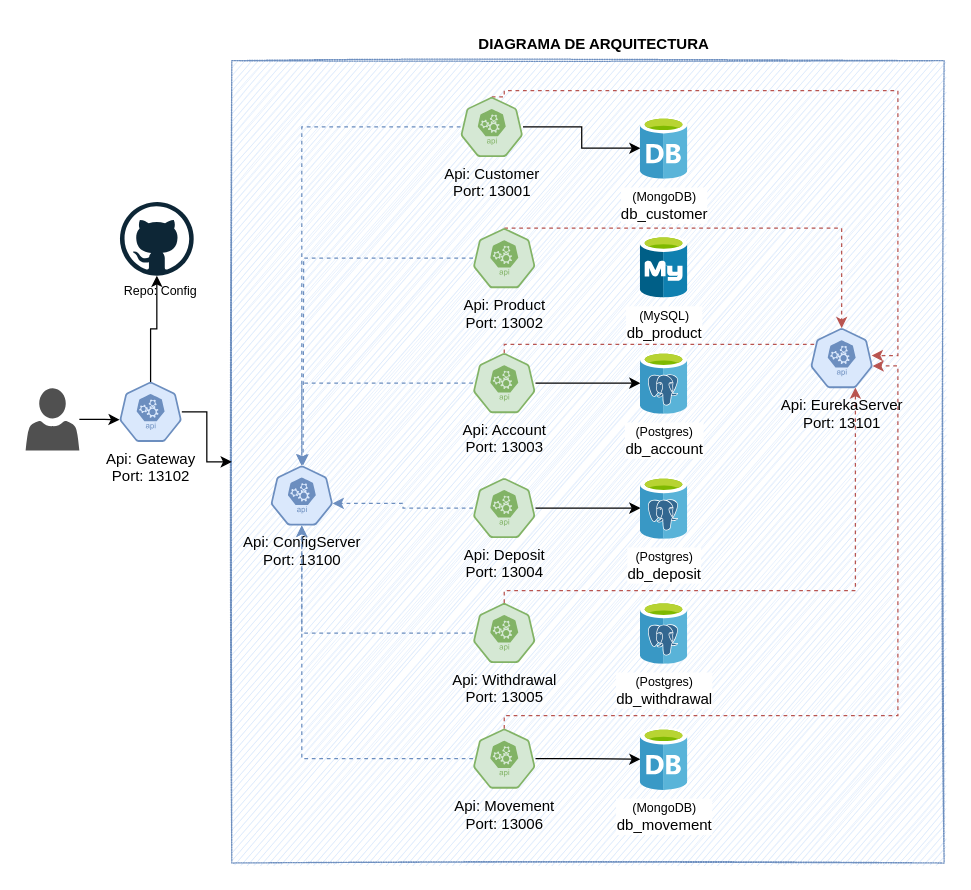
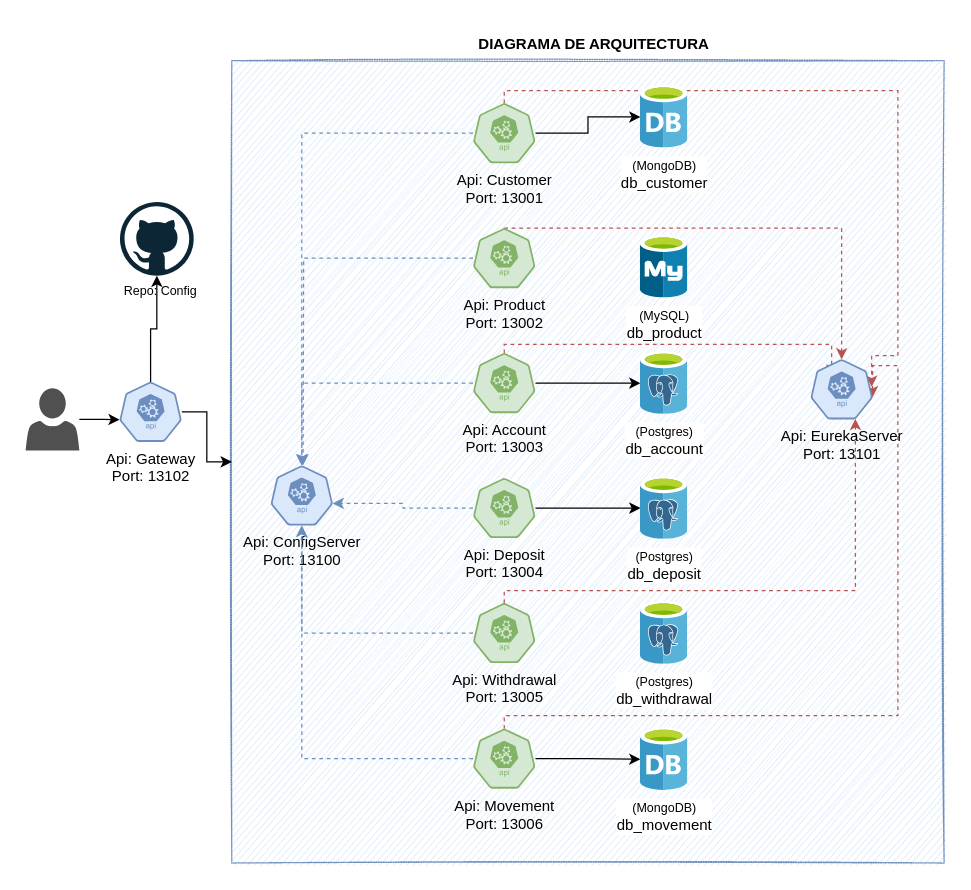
  <mxCell id="0" />
  <mxCell id="1" parent="0" />
  <mxCell id="2" value="" style="rounded=0;whiteSpace=wrap;html=1;fillStyle=auto;gradientDirection=north;sketch=1;glass=0;shadow=0;fillColor=#dae8fc;strokeColor=#6c8ebf;dashed=1;dashPattern=1 1;" vertex="1" parent="1"><mxGeometry x="185" y="48" width="570" height="642" as="geometry" /></mxCell>
  <mxCell id="3" style="edgeStyle=orthogonalEdgeStyle;rounded=0;orthogonalLoop=1;jettySize=auto;html=1;entryX=0.005;entryY=0.63;entryDx=0;entryDy=0;entryPerimeter=0;" edge="1" parent="1" source="4" target="7"><mxGeometry relative="1" as="geometry" /></mxCell>
  <mxCell id="4" value="" style="sketch=0;pointerEvents=1;shadow=0;dashed=0;html=1;strokeColor=none;labelPosition=center;verticalLabelPosition=bottom;verticalAlign=top;align=center;fillColor=#505050;shape=mxgraph.mscae.intune.account_portal" vertex="1" parent="1"><mxGeometry x="20" y="310" width="43" height="50" as="geometry" /></mxCell>
  <mxCell id="5" style="edgeStyle=orthogonalEdgeStyle;rounded=0;orthogonalLoop=1;jettySize=auto;html=1;" edge="1" parent="1" source="7" target="2"><mxGeometry relative="1" as="geometry" /></mxCell>
  <mxCell id="6" style="edgeStyle=orthogonalEdgeStyle;rounded=0;orthogonalLoop=1;jettySize=auto;html=1;fontSize=10;" edge="1" parent="1" source="7" target="38"><mxGeometry relative="1" as="geometry" /></mxCell>
  <mxCell id="7" value="Api: Gateway&lt;br&gt;Port: 13102" style="sketch=0;html=1;dashed=0;whitespace=wrap;fillColor=#dae8fc;strokeColor=#6c8ebf;points=[[0.005,0.63,0],[0.1,0.2,0],[0.9,0.2,0],[0.5,0,0],[0.995,0.63,0],[0.72,0.99,0],[0.5,1,0],[0.28,0.99,0]];verticalLabelPosition=bottom;align=center;verticalAlign=top;shape=mxgraph.kubernetes.icon;prIcon=api" vertex="1" parent="1"><mxGeometry x="95" y="305" width="50" height="48" as="geometry" /></mxCell>
  <mxCell id="8" value="Api: ConfigServer&lt;br&gt;Port: 13100" style="sketch=0;html=1;dashed=0;whitespace=wrap;fillColor=#dae8fc;strokeColor=#6c8ebf;points=[[0.005,0.63,0],[0.1,0.2,0],[0.9,0.2,0],[0.5,0,0],[0.995,0.63,0],[0.72,0.99,0],[0.5,1,0],[0.28,0.99,0]];verticalLabelPosition=bottom;align=center;verticalAlign=top;shape=mxgraph.kubernetes.icon;prIcon=api" vertex="1" parent="1"><mxGeometry x="216" y="372" width="50" height="48" as="geometry" /></mxCell>
  <mxCell id="9" style="edgeStyle=orthogonalEdgeStyle;rounded=0;orthogonalLoop=1;jettySize=auto;html=1;" edge="1" parent="1" source="12" target="34"><mxGeometry relative="1" as="geometry" /></mxCell>
  <mxCell id="10" style="edgeStyle=orthogonalEdgeStyle;rounded=0;orthogonalLoop=1;jettySize=auto;html=1;entryX=0.34;entryY=0.271;entryDx=0;entryDy=0;entryPerimeter=0;exitX=0.5;exitY=0;exitDx=0;exitDy=0;exitPerimeter=0;fillColor=#f8cecc;strokeColor=#b85450;dashed=1;" edge="1" parent="1" source="12" target="30"><mxGeometry relative="1" as="geometry"><Array as="points"><mxPoint x="403" y="275" /></Array></mxGeometry></mxCell>
  <mxCell id="11" style="edgeStyle=orthogonalEdgeStyle;rounded=0;orthogonalLoop=1;jettySize=auto;html=1;entryX=0.5;entryY=0;entryDx=0;entryDy=0;entryPerimeter=0;dashed=1;fillColor=#dae8fc;strokeColor=#6c8ebf;" edge="1" parent="1" source="12" target="8"><mxGeometry relative="1" as="geometry" /></mxCell>
  <mxCell id="12" value="Api: Account&lt;br&gt;Port: 13003" style="sketch=0;html=1;dashed=0;whitespace=wrap;fillColor=#d5e8d4;strokeColor=#82b366;points=[[0.005,0.63,0],[0.1,0.2,0],[0.9,0.2,0],[0.5,0,0],[0.995,0.63,0],[0.72,0.99,0],[0.5,1,0],[0.28,0.99,0]];verticalLabelPosition=bottom;align=center;verticalAlign=top;shape=mxgraph.kubernetes.icon;prIcon=api" vertex="1" parent="1"><mxGeometry x="378" y="282" width="50" height="48" as="geometry" /></mxCell>
  <mxCell id="13" style="edgeStyle=orthogonalEdgeStyle;rounded=0;orthogonalLoop=1;jettySize=auto;html=1;entryX=0.5;entryY=0;entryDx=0;entryDy=0;entryPerimeter=0;exitX=0.5;exitY=0;exitDx=0;exitDy=0;exitPerimeter=0;fillColor=#f8cecc;strokeColor=#b85450;dashed=1;" edge="1" parent="1" source="15" target="30"><mxGeometry relative="1" as="geometry"><Array as="points"><mxPoint x="673" y="182" /></Array></mxGeometry></mxCell>
  <mxCell id="14" style="edgeStyle=orthogonalEdgeStyle;rounded=0;orthogonalLoop=1;jettySize=auto;html=1;dashed=1;fillColor=#dae8fc;strokeColor=#6c8ebf;" edge="1" parent="1" source="15"><mxGeometry relative="1" as="geometry"><mxPoint x="242" y="372" as="targetPoint" /></mxGeometry></mxCell>
  <mxCell id="15" value="Api: Product&lt;br&gt;Port: 13002" style="sketch=0;html=1;dashed=0;whitespace=wrap;fillColor=#d5e8d4;strokeColor=#82b366;points=[[0.005,0.63,0],[0.1,0.2,0],[0.9,0.2,0],[0.5,0,0],[0.995,0.63,0],[0.72,0.99,0],[0.5,1,0],[0.28,0.99,0]];verticalLabelPosition=bottom;align=center;verticalAlign=top;shape=mxgraph.kubernetes.icon;prIcon=api" vertex="1" parent="1"><mxGeometry x="378" y="182" width="50" height="48" as="geometry" /></mxCell>
  <mxCell id="16" style="edgeStyle=orthogonalEdgeStyle;rounded=0;orthogonalLoop=1;jettySize=auto;html=1;" edge="1" parent="1" source="19" target="31"><mxGeometry relative="1" as="geometry" /></mxCell>
  <mxCell id="17" style="edgeStyle=orthogonalEdgeStyle;rounded=0;orthogonalLoop=1;jettySize=auto;html=1;entryX=0.98;entryY=0.458;entryDx=0;entryDy=0;entryPerimeter=0;exitX=0.5;exitY=0;exitDx=0;exitDy=0;exitPerimeter=0;fillColor=#f8cecc;strokeColor=#b85450;dashed=1;" edge="1" parent="1" source="19" target="30"><mxGeometry relative="1" as="geometry"><Array as="points"><mxPoint x="403" y="72" /><mxPoint x="718" y="72" /><mxPoint x="718" y="284" /></Array></mxGeometry></mxCell>
  <mxCell id="18" style="edgeStyle=orthogonalEdgeStyle;rounded=0;orthogonalLoop=1;jettySize=auto;html=1;entryX=0.5;entryY=0;entryDx=0;entryDy=0;entryPerimeter=0;dashed=1;fillColor=#dae8fc;strokeColor=#6c8ebf;" edge="1" parent="1" source="19" target="8"><mxGeometry relative="1" as="geometry" /></mxCell>
- <mxCell id="19" value="Api: Customer&lt;br&gt;Port: 13001" style="sketch=0;html=1;dashed=0;whitespace=wrap;fillColor=#d5e8d4;strokeColor=#82b366;points=[[0.005,0.63,0],[0.1,0.2,0],[0.9,0.2,0],[0.5,0,0],[0.995,0.63,0],[0.72,0.99,0],[0.5,1,0],[0.28,0.99,0]];verticalLabelPosition=bottom;align=center;verticalAlign=top;shape=mxgraph.kubernetes.icon;prIcon=api" vertex="1" parent="1"><mxGeometry x="368" y="77" width="50" height="48" as="geometry" /></mxCell>
+ <mxCell id="19" value="Api: Customer&lt;br&gt;Port: 13001" style="sketch=0;html=1;dashed=0;whitespace=wrap;fillColor=#d5e8d4;strokeColor=#82b366;points=[[0.005,0.63,0],[0.1,0.2,0],[0.9,0.2,0],[0.5,0,0],[0.995,0.63,0],[0.72,0.99,0],[0.5,1,0],[0.28,0.99,0]];verticalLabelPosition=bottom;align=center;verticalAlign=top;shape=mxgraph.kubernetes.icon;prIcon=api" vertex="1" parent="1"><mxGeometry x="378" y="82" width="50" height="48" as="geometry" /></mxCell>
  <mxCell id="20" style="edgeStyle=orthogonalEdgeStyle;rounded=0;orthogonalLoop=1;jettySize=auto;html=1;" edge="1" parent="1" source="22" target="35"><mxGeometry relative="1" as="geometry" /></mxCell>
  <mxCell id="21" style="edgeStyle=orthogonalEdgeStyle;rounded=0;orthogonalLoop=1;jettySize=auto;html=1;entryX=0.995;entryY=0.63;entryDx=0;entryDy=0;entryPerimeter=0;dashed=1;fillColor=#dae8fc;strokeColor=#6c8ebf;" edge="1" parent="1" source="22" target="8"><mxGeometry relative="1" as="geometry" /></mxCell>
  <mxCell id="22" value="Api: Deposit&lt;br&gt;Port: 13004" style="sketch=0;html=1;dashed=0;whitespace=wrap;fillColor=#d5e8d4;strokeColor=#82b366;points=[[0.005,0.63,0],[0.1,0.2,0],[0.9,0.2,0],[0.5,0,0],[0.995,0.63,0],[0.72,0.99,0],[0.5,1,0],[0.28,0.99,0]];verticalLabelPosition=bottom;align=center;verticalAlign=top;shape=mxgraph.kubernetes.icon;prIcon=api" vertex="1" parent="1"><mxGeometry x="378" y="382" width="50" height="48" as="geometry" /></mxCell>
  <mxCell id="23" style="edgeStyle=orthogonalEdgeStyle;rounded=0;orthogonalLoop=1;jettySize=auto;html=1;entryX=0.72;entryY=0.99;entryDx=0;entryDy=0;entryPerimeter=0;fillColor=#f8cecc;strokeColor=#b85450;dashed=1;" edge="1" parent="1" source="25" target="30"><mxGeometry relative="1" as="geometry"><Array as="points"><mxPoint x="403" y="472" /><mxPoint x="684" y="472" /></Array></mxGeometry></mxCell>
  <mxCell id="24" style="edgeStyle=orthogonalEdgeStyle;rounded=0;orthogonalLoop=1;jettySize=auto;html=1;dashed=1;fillColor=#dae8fc;strokeColor=#6c8ebf;" edge="1" parent="1" source="25" target="8"><mxGeometry relative="1" as="geometry" /></mxCell>
  <mxCell id="25" value="Api:&amp;nbsp;Withdrawal&lt;br&gt;Port: 13005" style="sketch=0;html=1;dashed=0;whitespace=wrap;fillColor=#d5e8d4;strokeColor=#82b366;points=[[0.005,0.63,0],[0.1,0.2,0],[0.9,0.2,0],[0.5,0,0],[0.995,0.63,0],[0.72,0.99,0],[0.5,1,0],[0.28,0.99,0]];verticalLabelPosition=bottom;align=center;verticalAlign=top;shape=mxgraph.kubernetes.icon;prIcon=api" vertex="1" parent="1"><mxGeometry x="378" y="482" width="50" height="48" as="geometry" /></mxCell>
  <mxCell id="26" style="edgeStyle=orthogonalEdgeStyle;rounded=0;orthogonalLoop=1;jettySize=auto;html=1;" edge="1" parent="1" source="29" target="32"><mxGeometry relative="1" as="geometry" /></mxCell>
  <mxCell id="27" style="edgeStyle=orthogonalEdgeStyle;rounded=0;orthogonalLoop=1;jettySize=auto;html=1;entryX=0.995;entryY=0.63;entryDx=0;entryDy=0;entryPerimeter=0;fillColor=#f8cecc;strokeColor=#b85450;dashed=1;" edge="1" parent="1" source="29" target="30"><mxGeometry relative="1" as="geometry"><Array as="points"><mxPoint x="403" y="572" /><mxPoint x="718" y="572" /><mxPoint x="718" y="292" /></Array></mxGeometry></mxCell>
  <mxCell id="28" style="edgeStyle=orthogonalEdgeStyle;rounded=0;orthogonalLoop=1;jettySize=auto;html=1;dashed=1;fillColor=#dae8fc;strokeColor=#6c8ebf;" edge="1" parent="1" source="29" target="8"><mxGeometry relative="1" as="geometry" /></mxCell>
  <mxCell id="29" value="Api: Movement&lt;br&gt;Port: 13006" style="sketch=0;html=1;dashed=0;whitespace=wrap;fillColor=#d5e8d4;strokeColor=#82b366;points=[[0.005,0.63,0],[0.1,0.2,0],[0.9,0.2,0],[0.5,0,0],[0.995,0.63,0],[0.72,0.99,0],[0.5,1,0],[0.28,0.99,0]];verticalLabelPosition=bottom;align=center;verticalAlign=top;shape=mxgraph.kubernetes.icon;prIcon=api" vertex="1" parent="1"><mxGeometry x="378" y="582.5" width="50" height="48" as="geometry" /></mxCell>
- <mxCell id="30" value="Api: EurekaServer&lt;br&gt;Port: 13101" style="sketch=0;html=1;dashed=0;whitespace=wrap;fillColor=#dae8fc;strokeColor=#6c8ebf;points=[[0.005,0.63,0],[0.1,0.2,0],[0.9,0.2,0],[0.5,0,0],[0.995,0.63,0],[0.72,0.99,0],[0.5,1,0],[0.28,0.99,0]];verticalLabelPosition=bottom;align=center;verticalAlign=top;shape=mxgraph.kubernetes.icon;prIcon=api" vertex="1" parent="1"><mxGeometry x="648" y="262" width="50" height="48" as="geometry" /></mxCell>
- <mxCell id="31" value="&lt;font style=&quot;font-size: 10px;&quot;&gt;(MongoDB)&lt;/font&gt;&lt;br&gt;db_customer" style="sketch=0;aspect=fixed;html=1;points=[];align=center;image;fontSize=12;image=img/lib/mscae/Database_General.svg;" vertex="1" parent="1"><mxGeometry x="512" y="93" width="38" height="50" as="geometry" /></mxCell>
+ <mxCell id="30" value="Api: EurekaServer&lt;br&gt;Port: 13101" style="sketch=0;html=1;dashed=0;whitespace=wrap;fillColor=#dae8fc;strokeColor=#6c8ebf;points=[[0.005,0.63,0],[0.1,0.2,0],[0.9,0.2,0],[0.5,0,0],[0.995,0.63,0],[0.72,0.99,0],[0.5,1,0],[0.28,0.99,0]];verticalLabelPosition=bottom;align=center;verticalAlign=top;shape=mxgraph.kubernetes.icon;prIcon=api" vertex="1" parent="1"><mxGeometry x="648" y="287" width="50" height="48" as="geometry" /></mxCell>
+ <mxCell id="31" value="&lt;font style=&quot;font-size: 10px;&quot;&gt;(MongoDB)&lt;/font&gt;&lt;br&gt;db_customer" style="sketch=0;aspect=fixed;html=1;points=[];align=center;image;fontSize=12;image=img/lib/mscae/Database_General.svg;" vertex="1" parent="1"><mxGeometry x="512" y="68" width="38" height="50" as="geometry" /></mxCell>
  <mxCell id="32" value="&lt;font style=&quot;font-size: 10px;&quot;&gt;(MongoDB)&lt;/font&gt;&lt;br&gt;db_movement" style="sketch=0;aspect=fixed;html=1;points=[];align=center;image;fontSize=12;image=img/lib/mscae/Database_General.svg;" vertex="1" parent="1"><mxGeometry x="512" y="582" width="38" height="50" as="geometry" /></mxCell>
  <mxCell id="33" value="&lt;font style=&quot;font-size: 10px;&quot;&gt;(MySQL)&lt;/font&gt;&lt;br&gt;db_product" style="sketch=0;aspect=fixed;html=1;points=[];align=center;image;fontSize=12;image=img/lib/mscae/Azure_Database_for_MySQL_servers.svg;" vertex="1" parent="1"><mxGeometry x="512" y="188" width="38" height="50" as="geometry" /></mxCell>
  <mxCell id="34" value="&lt;font style=&quot;font-size: 10px;&quot;&gt;(Postgres)&lt;/font&gt;&lt;br&gt;db_account" style="sketch=0;aspect=fixed;html=1;points=[];align=center;image;fontSize=12;image=img/lib/mscae/Azure_Database_for_PostgreSQL_servers.svg;" vertex="1" parent="1"><mxGeometry x="512" y="281" width="38" height="50" as="geometry" /></mxCell>
  <mxCell id="35" value="&lt;font style=&quot;font-size: 10px;&quot;&gt;(Postgres)&lt;/font&gt;&lt;br&gt;db_deposit" style="sketch=0;aspect=fixed;html=1;points=[];align=center;image;fontSize=12;image=img/lib/mscae/Azure_Database_for_PostgreSQL_servers.svg;" vertex="1" parent="1"><mxGeometry x="512" y="381" width="38" height="50" as="geometry" /></mxCell>
  <mxCell id="36" value="&lt;font style=&quot;font-size: 10px;&quot;&gt;(Postgres)&lt;/font&gt;&lt;br&gt;db_withdrawal" style="sketch=0;aspect=fixed;html=1;points=[];align=center;image;fontSize=12;image=img/lib/mscae/Azure_Database_for_PostgreSQL_servers.svg;" vertex="1" parent="1"><mxGeometry x="512" y="481" width="38" height="50" as="geometry" /></mxCell>
  <mxCell id="37" value="DIAGRAMA DE ARQUITECTURA" style="text;html=1;strokeColor=none;fillColor=none;align=center;verticalAlign=middle;whiteSpace=wrap;rounded=0;shadow=0;glass=0;dashed=1;dashPattern=1 1;sketch=1;fillStyle=auto;fontStyle=1" vertex="1" parent="1"><mxGeometry x="195" y="20" width="560" height="30" as="geometry" /></mxCell>
  <mxCell id="38" value="&amp;nbsp; Repo: Config" style="dashed=0;outlineConnect=0;html=1;align=center;labelPosition=center;verticalLabelPosition=bottom;verticalAlign=top;shape=mxgraph.weblogos.github;rounded=0;shadow=0;glass=0;dashPattern=1 1;sketch=0;fillStyle=auto;strokeColor=#6c8ebf;fontSize=10;fillColor=#dae8fc;gradientDirection=north;" vertex="1" parent="1"><mxGeometry x="95.5" y="161" width="59" height="59" as="geometry" /></mxCell>
